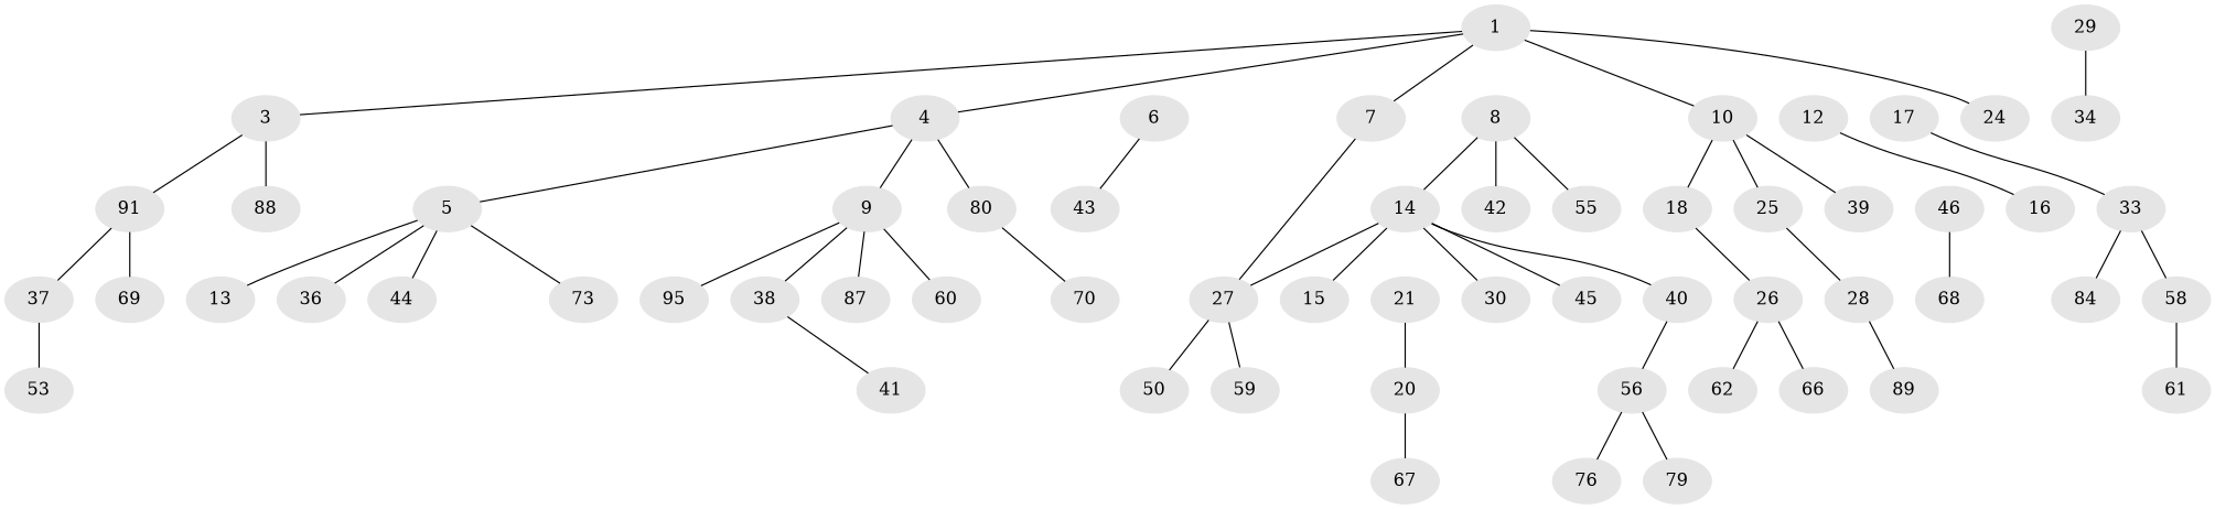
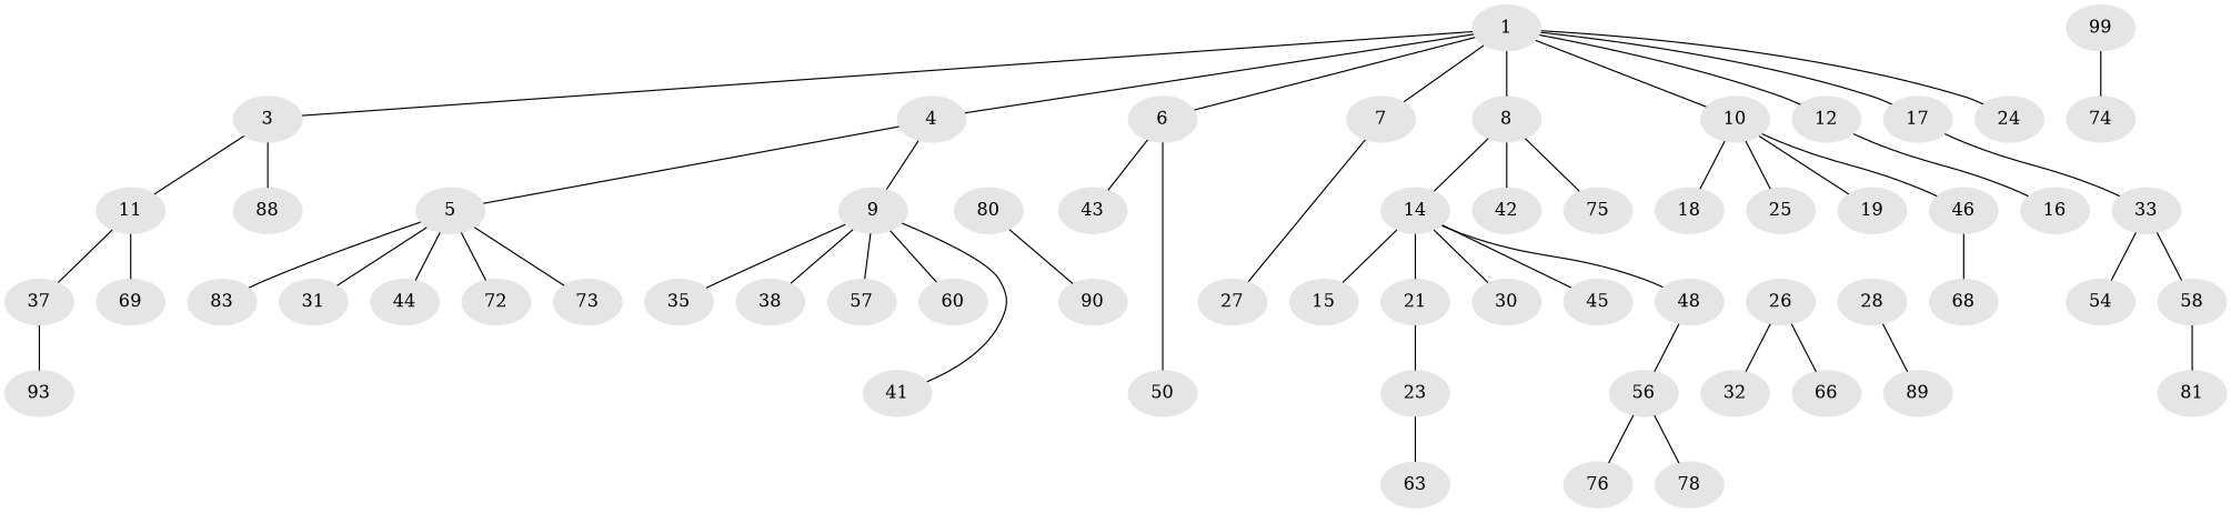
  graph {
    node [color=gray90 style=filled]
    1 [super="+2"]
    3
    4
    6 [super="+65+64"]
    7
    8
    10 [super="+47"]
    12
    17 [super="+40"]
    24
-   11 [super="+22" label=91]
+   11 [super="+22"]
    88
    5 [super="+36+19"]
    9
    80 [super="+90+85"]
    43
    50 [super="+63"]
    27
    14 [super="+34+77"]
    42
-   55
+   55 [label=75]
    18
    25
-   39
+   39 [label=19]
    46
    16
    33 [super="+87"]
    37 [super="+51"]
    69
-   13
-   31 [label=36]
+   13 [label=83]
+   31
    44
+   72
    73
-   35 [label=95]
+   35
    38 [super="+62+52"]
-   57 [super="+79" label=87]
+   57 [super="+79"]
    60 [super="+83"]
-   70
-   29
-   74 [label=34]
-   59 [super="+81"]
+   70 [label=90]
+   29 [label=99]
+   74
    15
    21
    30
    45
-   48 [label=40]
+   48
    41
    26
    28
    68 [super="+84"]
-   53
-   23 [label=20]
+   53 [label=93]
+   23
    56
-   54 [label=84]
+   54
    58
-   32 [label=62]
+   32
    66 [super="+71"]
-   67
+   67 [label=63]
    89
-   61 [super="+82"]
+   61 [super="+82" label=81]
    76
-   78 [label=79]
+   78
    1 -- 3
    1 -- 4
+   1 -- 6
    1 -- 7
+   1 -- 8
    1 -- 10
+   1 -- 12
+   1 -- 17
    1 -- 24
    3 -- 11
    3 -- 88
    4 -- 5
    4 -- 9
-   4 -- 80
    6 -- 43
-   27 -- 50
+   6 -- 50
    7 -- 27
    8 -- 14
    8 -- 42
    8 -- 55
    10 -- 18
    10 -- 25
    10 -- 39
+   10 -- 46
    12 -- 16
    17 -- 33
    11 -- 37
    11 -- 69
    5 -- 13
    5 -- 31
    5 -- 44
+   5 -- 72
    5 -- 73
    9 -- 35
    9 -- 38
    9 -- 57
    9 -- 60
    80 -- 70
-   27 -- 59
    14 -- 15
-   14 -- 27
+   14 -- 21
    14 -- 30
    14 -- 45
    14 -- 48
-   18 -- 26
-   25 -- 28
    46 -- 68
    33 -- 54
    33 -- 58
    37 -- 53
-   38 -- 41
+   9 -- 41
    29 -- 74
    21 -- 23
    48 -- 56
    26 -- 32
    26 -- 66
    28 -- 89
    23 -- 67
    56 -- 76
    56 -- 78
    58 -- 61
  }
